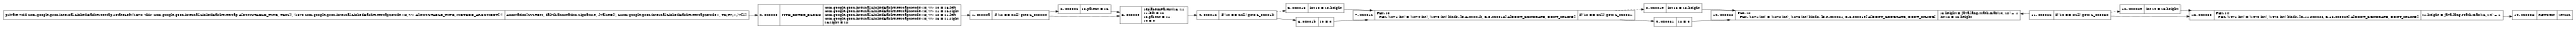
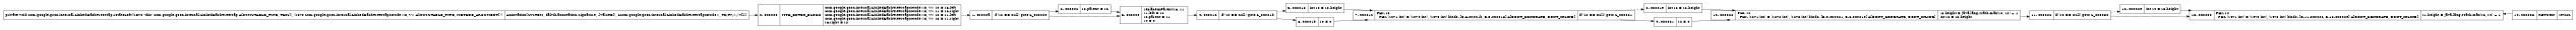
  digraph {
    rankdir=LR
    node [shape=record]
    n1 [label="{0\:\ 0x0000|MTH_ENTER_BLOCK\l|com.google.gson.internal.LinkedHashTreeMap$Node\<K, V\> r0 = r6.left\lcom.google.gson.internal.LinkedHashTreeMap$Node\<K, V\> r1 = r6.right\lcom.google.gson.internal.LinkedHashTreeMap$Node\<K, V\> r2 = r1.left\lcom.google.gson.internal.LinkedHashTreeMap$Node\<K, V\> r3 = r1.right\lr6.right = r2\l}"]
    n2 [label="{1\:\ 0x000a|if (r2 == null) goto L_0x000e\l}"]
    n3 [label="{2\:\ 0x000c|r2.parent = r6\l}"]
    n4 [label="{3\:\ 0x000e|replaceInParent(r6, r1)\lr1.left = r6\lr6.parent = r1\lr4 = 0\l}"]
    n5 [label="{4\:\ 0x0016|if (r0 == null) goto L_0x001b\l}"]
    n6 [label="{5\:\ 0x0018|int r0 = r0.height\l}"]
    n7 [label="{6\:\ 0x001b|r0 = 0\l}"]
    n8 [label="{7\:\ 0x001c|PHI: r0 \l  PHI: (r0v1 int) = (r0v4 int), (r0v5 int) binds: [B:6:0x001b, B:5:0x0018] A[DONT_GENERATE, DONT_INLINE]\l|if (r2 == null) goto L_0x0021\l}"]
    n9 [label="{8\:\ 0x001e|int r2 = r2.height\l}"]
    n10 [label="{9\:\ 0x0021|r2 = 0\l}"]
    n11 [label="{10\:\ 0x0022|PHI: r2 \l  PHI: (r2v1 int) = (r2v2 int), (r2v3 int) binds: [B:9:0x0021, B:8:0x001e] A[DONT_GENERATE, DONT_INLINE]\l|r6.height = java.lang.Math.max(r0, r2) + 1\lint r6 = r6.height\l}"]
    n12 [label="{11\:\ 0x002c|if (r3 == null) goto L_0x0030\l}"]
    n13 [label="{12\:\ 0x002e|int r4 = r3.height\l}"]
    n14 [label="{13\:\ 0x0030|PHI: r4 \l  PHI: (r4v1 int) = (r4v0 int), (r4v2 int) binds: [B:11:0x002c, B:12:0x002e] A[DONT_GENERATE, DONT_INLINE]\l|r1.height = java.lang.Math.max(r6, r4) + 1\l}"]
    n15 [label="{14\:\ 0x0038|RETURN\l|return\l}"]
    n16 [label="{private void com.google.gson.internal.LinkedHashTreeMap.rotateLeft((r5v0 'this' com.google.gson.internal.LinkedHashTreeMap A[IMMUTABLE_TYPE, THIS]), (r6v0 com.google.gson.internal.LinkedHashTreeMap$Node\<K, V\> A[IMMUTABLE_TYPE, METHOD_ARGUMENT]))  | Annotation[SYSTEM, dalvik.annotation.Signature, \{value=[(, Lcom\/google\/gson\/internal\/LinkedHashTreeMap$Node\<, TK;TV;\>;)V]\}]\l}"]
    n1 -> n2
    n2 -> n3 [style=solid]
    n2 -> n4
    n3 -> n4
    n4 -> n5
    n5 -> n6 [style=dashed]
    n5 -> n7
    n6 -> n8
    n7 -> n8
    n8 -> n9 [style=dashed]
    n8 -> n10
    n9 -> n11
    n10 -> n11
-   n12 -> n11
+   n11 -> n12
    n12 -> n13 [style=dashed]
    n12 -> n14
    n13 -> n14
-   n14 -> n15
+   n15 -> n14
    n16 -> n1
  }
